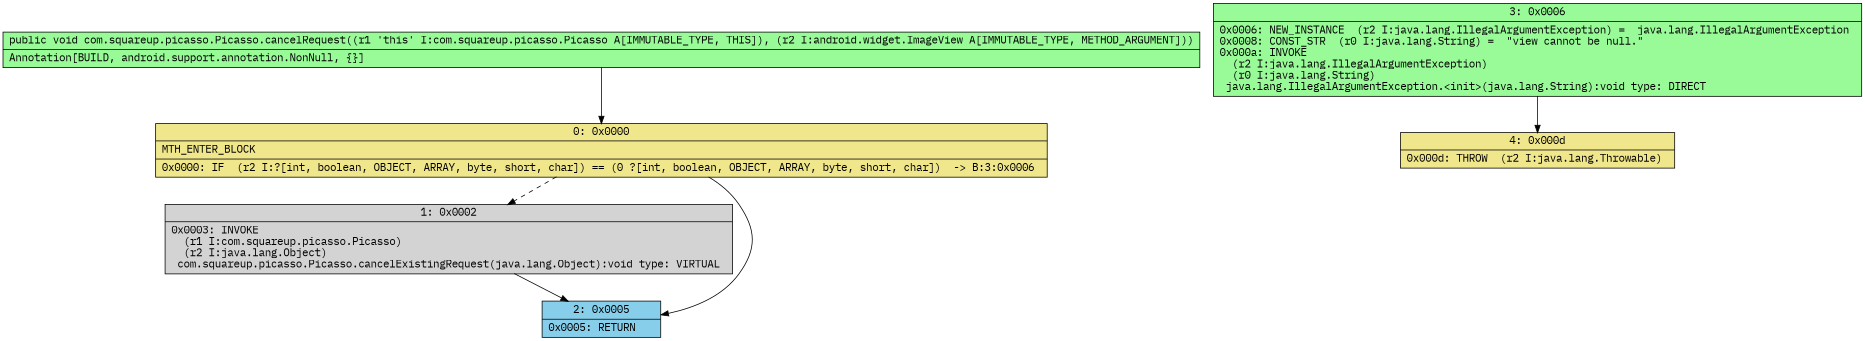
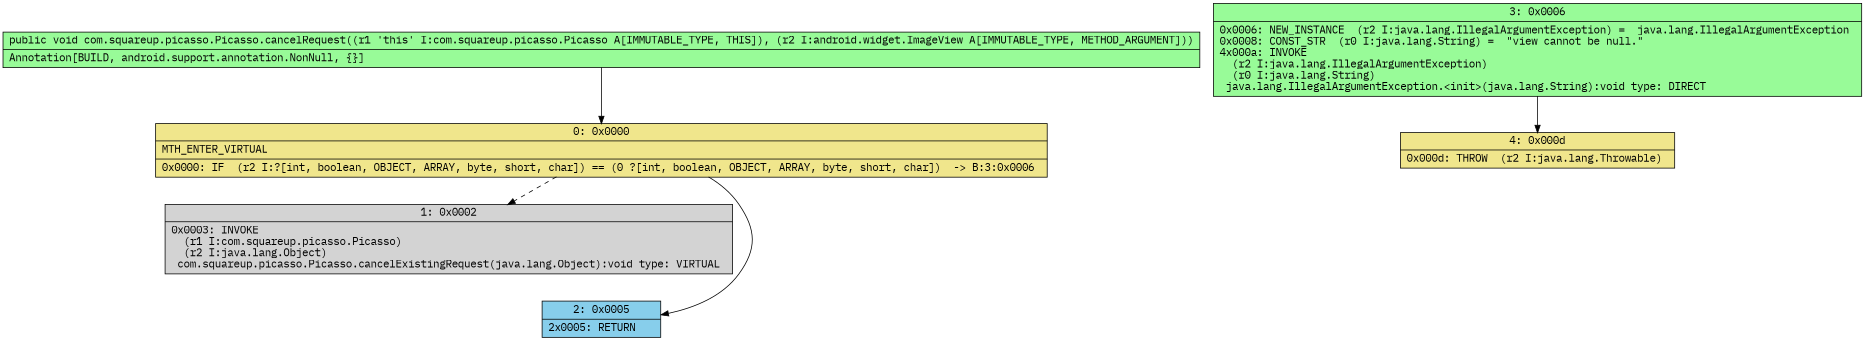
  digraph {
    fontname="IBM Plex Mono"
    node [fillcolor=khaki fontname="IBM Plex Mono" shape=record style=filled]
    edge [fontname="IBM Plex Mono"]
-   n1 [label="{0\:\ 0x0000|MTH_ENTER_BLOCK\l|0x0000: IF  (r2 I:?[int, boolean, OBJECT, ARRAY, byte, short, char]) == (0 ?[int, boolean, OBJECT, ARRAY, byte, short, char])  \-\> B:3:0x0006 \l}"]
+   n1 [label="{0\:\ 0x0000|MTH_ENTER_VIRTUAL\l|0x0000: IF  (r2 I:?[int, boolean, OBJECT, ARRAY, byte, short, char]) == (0 ?[int, boolean, OBJECT, ARRAY, byte, short, char])  \-\> B:3:0x0006 \l}"]
    n2 [fillcolor=lightgrey label="{1\:\ 0x0002|0x0003: INVOKE  \l  (r1 I:com.squareup.picasso.Picasso)\l  (r2 I:java.lang.Object)\l com.squareup.picasso.Picasso.cancelExistingRequest(java.lang.Object):void type: VIRTUAL \l}"]
-   n3 [fillcolor=skyblue label="{2\:\ 0x0005|0x0005: RETURN   \l}"]
-   n4 [fillcolor=palegreen label="{3\:\ 0x0006|0x0006: NEW_INSTANCE  (r2 I:java.lang.IllegalArgumentException) =  java.lang.IllegalArgumentException \l0x0008: CONST_STR  (r0 I:java.lang.String) =  \"view cannot be null.\" \l0x000a: INVOKE  \l  (r2 I:java.lang.IllegalArgumentException)\l  (r0 I:java.lang.String)\l java.lang.IllegalArgumentException.\<init\>(java.lang.String):void type: DIRECT \l}"]
+   n3 [fillcolor=skyblue label="{2\:\ 0x0005|2x0005: RETURN   \l}"]
+   n4 [fillcolor=palegreen label="{3\:\ 0x0006|0x0006: NEW_INSTANCE  (r2 I:java.lang.IllegalArgumentException) =  java.lang.IllegalArgumentException \l0x0008: CONST_STR  (r0 I:java.lang.String) =  \"view cannot be null.\" \l4x000a: INVOKE  \l  (r2 I:java.lang.IllegalArgumentException)\l  (r0 I:java.lang.String)\l java.lang.IllegalArgumentException.\<init\>(java.lang.String):void type: DIRECT \l}"]
    n5 [label="{4\:\ 0x000d|0x000d: THROW  (r2 I:java.lang.Throwable) \l}"]
    n6 [fillcolor=palegreen label="{public void com.squareup.picasso.Picasso.cancelRequest((r1 'this' I:com.squareup.picasso.Picasso A[IMMUTABLE_TYPE, THIS]), (r2 I:android.widget.ImageView A[IMMUTABLE_TYPE, METHOD_ARGUMENT]))  | Annotation[BUILD, android.support.annotation.NonNull, \{\}]\l}"]
    n1 -> n2 [style=dashed]
    n1 -> n3
-   n2 -> n3
    n4 -> n5
    n6 -> n1
  }
